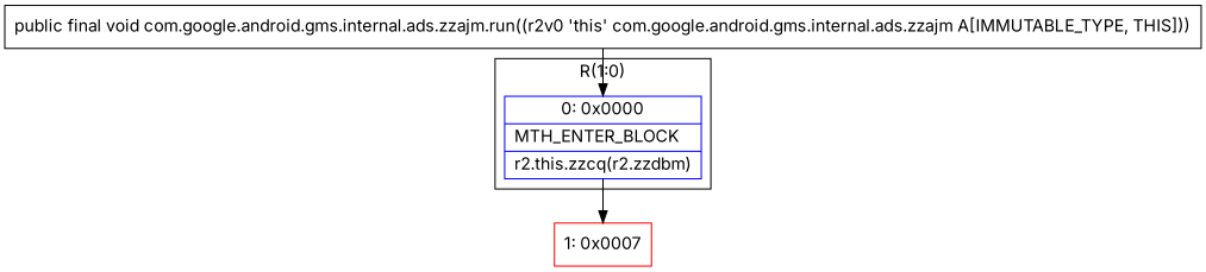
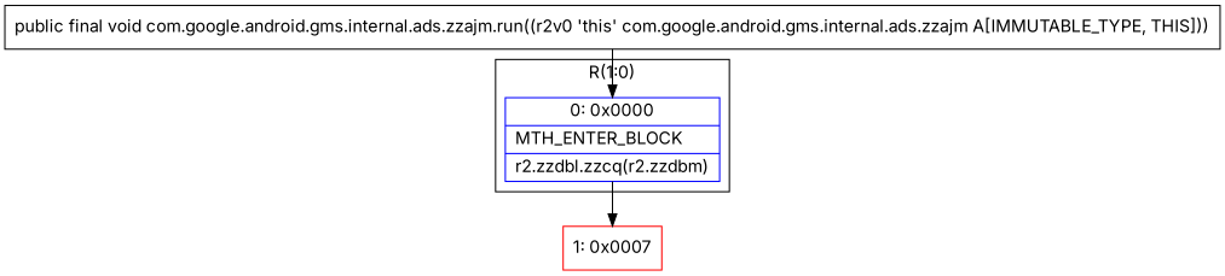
  digraph {
    fontname=Inter
    node [shape=record fontname=Inter]
    edge [fontname=Inter]
-   n1 [color=blue label="{0\:\ 0x0000|MTH_ENTER_BLOCK\l|r2.this.zzcq(r2.zzdbm)\l}"]
+   n1 [color=blue label="{0\:\ 0x0000|MTH_ENTER_BLOCK\l|r2.zzdbl.zzcq(r2.zzdbm)\l}"]
    n2 [color=red label="{1\:\ 0x0007}"]
    n3 [label="{public final void com.google.android.gms.internal.ads.zzajm.run((r2v0 'this' com.google.android.gms.internal.ads.zzajm A[IMMUTABLE_TYPE, THIS])) }"]
    subgraph cluster_1 {
      label="R(1:0)"
      n1
    }
    n1 -> n2
    n3 -> n1
  }
